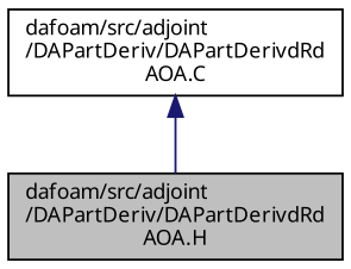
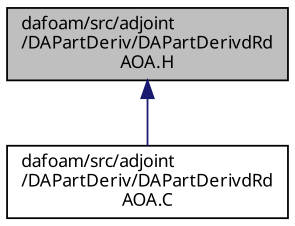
  digraph {
    fontname="Noto Sans"
    node [color=black fontname="Noto Sans" fontsize=10 shape=record]
    n1 [fillcolor=grey75 fontcolor=black height=0.2 label="dafoam/src/adjoint\l/DAPartDeriv/DAPartDerivdRd\lAOA.H" style=filled width=0.4]
    n2 [height=0.2 label="dafoam/src/adjoint\l/DAPartDeriv/DAPartDerivdRd\lAOA.C" width=0.4]
-   n2 -> n1 [color=midnightblue dir=back fontname="Noto Sans" fontsize=10 labelfontname=Helvetica labelfontsize=10 style=solid]
+   n1 -> n2 [color=midnightblue dir=back fontname="Noto Sans" fontsize=10 labelfontname=Helvetica labelfontsize=10 style=solid]
  }
